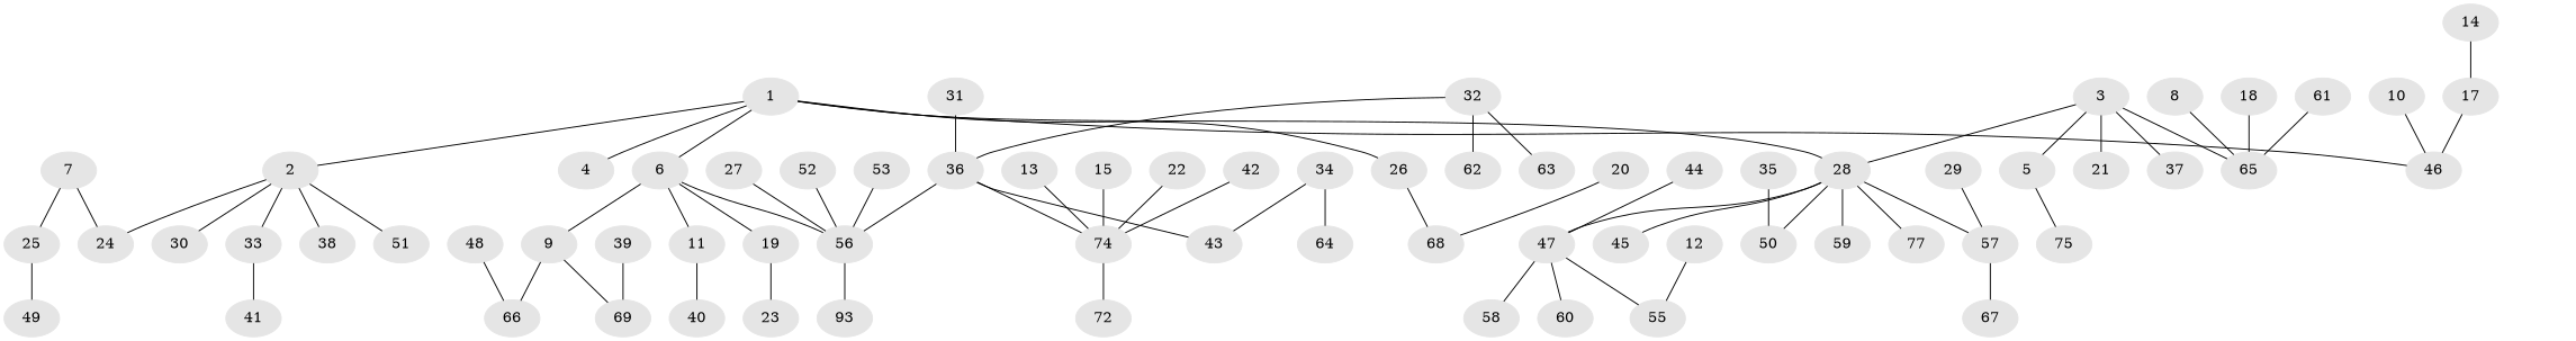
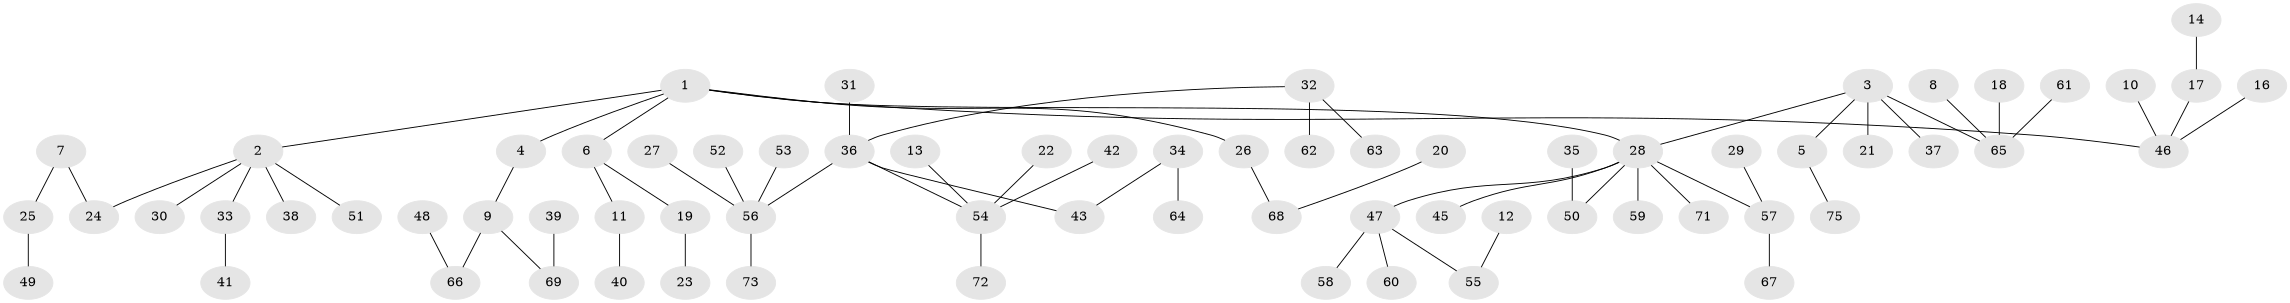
  graph {
    node [color=gray90 style=filled]
    edge [weight=1.0]
    1
    2
    4
    6
    26
    28
    46
    24
    30
    33
    38
    51
    9
    11
    19
    56
    68
    45
    47
    50
    57
    59
-   71 [label=77]
+   71
    41
    3
    5
    21
    37
    65
    n30 [label=75]
    66
    69
    40
    23
-   73 [label=93]
+   73
    7
    25
    49
    8
    10
    12
    55
    13
-   54 [label=74]
+   54
    72
    14
    17
-   15
+   16
    18
    20
    22
    27
    58
    60
    67
    29
    31
    36
    43
    32
    62
    63
    34
    64
    35
    39
    42
-   44
    48
    52
    53
    61
    1 -- 2
    1 -- 4
    1 -- 6
    1 -- 26
    1 -- 28
    1 -- 46
    2 -- 24
    2 -- 30
    2 -- 33
    2 -- 38
    2 -- 51
-   6 -- 9
+   4 -- 9
    6 -- 11
    6 -- 19
-   6 -- 56
    26 -- 68
    28 -- 45
    28 -- 47
    28 -- 50
    28 -- 57
    28 -- 59
    28 -- 71
    33 -- 41
    9 -- 66
    9 -- 69
    11 -- 40
    19 -- 23
    56 -- 73
    47 -- 55
    47 -- 58
    47 -- 60
    57 -- 67
    3 -- 28
    3 -- 5
    3 -- 21
    3 -- 37
    3 -- 65
    5 -- n30
    7 -- 24
    7 -- 25
    25 -- 49
    8 -- 65
    10 -- 46
    12 -- 55
    13 -- 54
    54 -- 72
    14 -- 17
    17 -- 46
-   15 -- 54
+   16 -- 46
    18 -- 65
    20 -- 68
    22 -- 54
    27 -- 56
    29 -- 57
    31 -- 36
    36 -- 56
    36 -- 54
    36 -- 43
    32 -- 36
    32 -- 62
    32 -- 63
    34 -- 43
    34 -- 64
    35 -- 50
    39 -- 69
    42 -- 54
-   44 -- 47
    48 -- 66
    52 -- 56
    53 -- 56
    61 -- 65
  }
